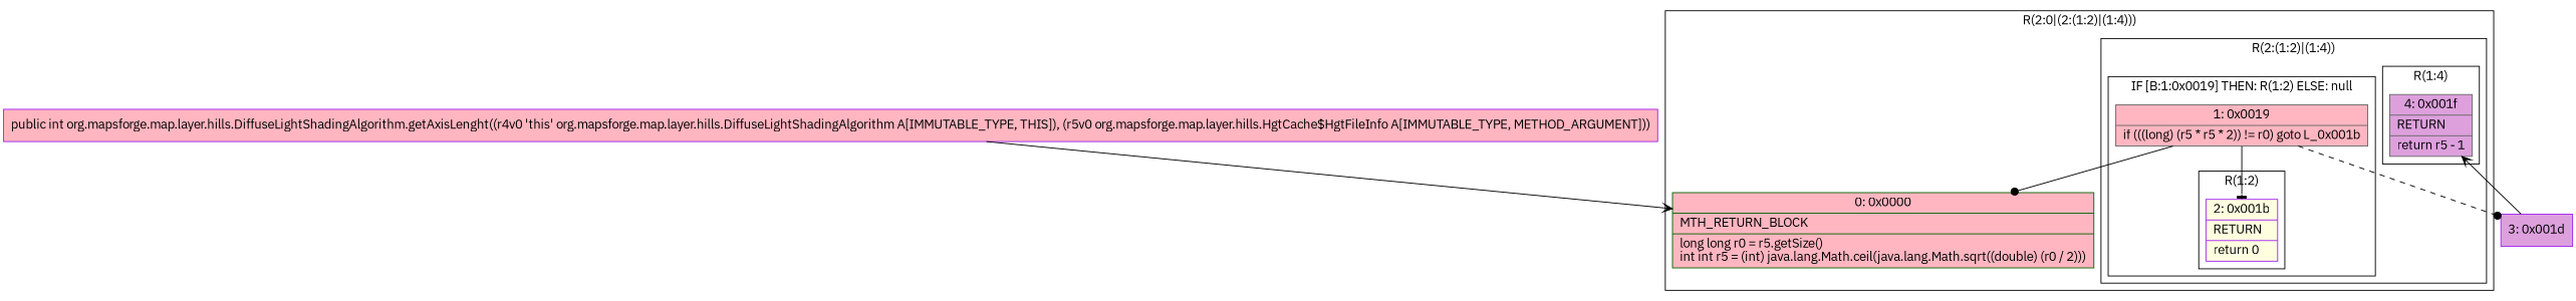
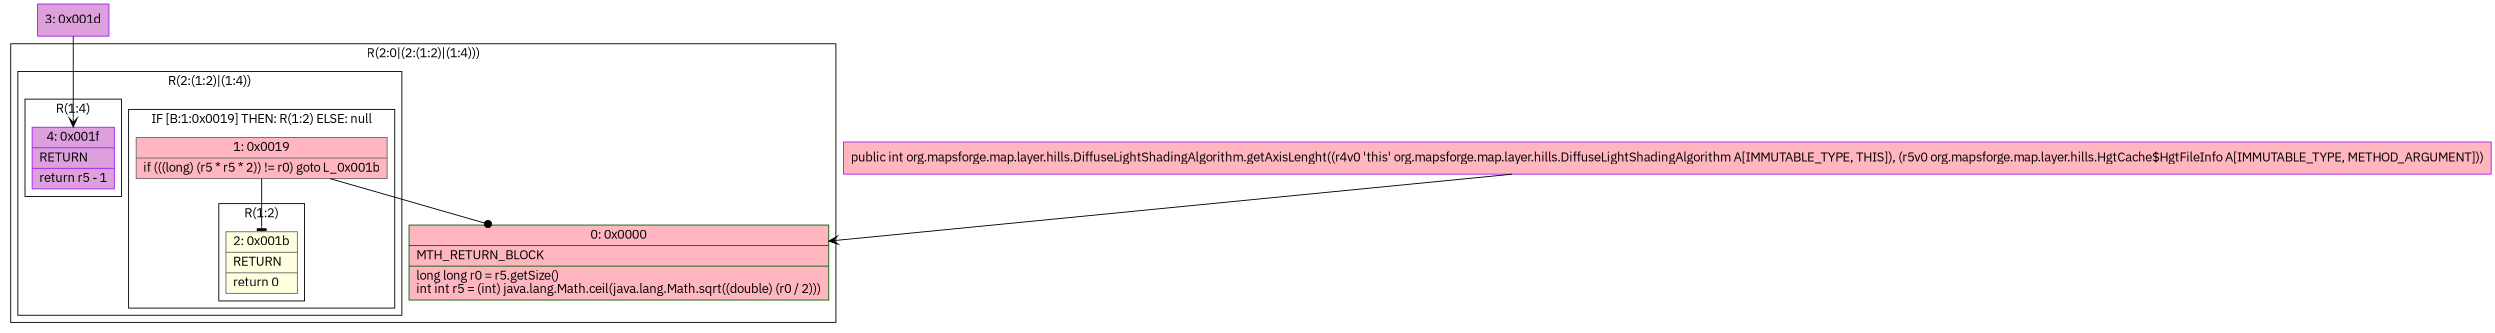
  digraph {
    fontname="IBM Plex Sans"
    node [color=purple fillcolor=lightpink fontname="IBM Plex Sans" shape=record style=filled]
    edge [arrowhead=dot fontname="IBM Plex Sans"]
-   n1 [fillcolor=lightyellow label="{2\:\ 0x001b|RETURN\l|return 0\l}"]
+   n1 [color=gray40 fillcolor=lightyellow label="{2\:\ 0x001b|RETURN\l|return 0\l}"]
    n2 [color=gray40 label="{1\:\ 0x0019|if (((long) (r5 * r5 * 2)) != r0) goto L_0x001b\l}"]
-   n3 [color=gray40 fillcolor=plum label="{4\:\ 0x001f|RETURN\l|return r5 \- 1\l}"]
+   n3 [fillcolor=plum label="{4\:\ 0x001f|RETURN\l|return r5 \- 1\l}"]
    n4 [color=darkgreen label="{0\:\ 0x0000|MTH_RETURN_BLOCK\l|long long r0 = r5.getSize()\lint int r5 = (int) java.lang.Math.ceil(java.lang.Math.sqrt((double) (r0 \/ 2)))\l}"]
    n5 [fillcolor=plum label="{3\:\ 0x001d}"]
    n6 [label="{public int org.mapsforge.map.layer.hills.DiffuseLightShadingAlgorithm.getAxisLenght((r4v0 'this' org.mapsforge.map.layer.hills.DiffuseLightShadingAlgorithm A[IMMUTABLE_TYPE, THIS]), (r5v0 org.mapsforge.map.layer.hills.HgtCache$HgtFileInfo A[IMMUTABLE_TYPE, METHOD_ARGUMENT])) }"]
    subgraph cluster_1 {
      label="R(2:0|(2:(1:2)|(1:4)))"
      n4
      subgraph cluster_2 {
        label="R(2:(1:2)|(1:4))"
        subgraph cluster_3 {
          label="IF [B:1:0x0019] THEN: R(1:2) ELSE: null"
          n2
          subgraph cluster_4 {
            label="R(1:2)"
            n1
          }
        }
        subgraph cluster_5 {
          label="R(1:4)"
          n3
        }
      }
    }
    n2 -> n1 [arrowhead=tee]
    n2 -> n4
-   n2 -> n5 [style=dashed]
    n5 -> n3 [arrowhead=vee]
    n6 -> n4 [arrowhead=vee]
  }
